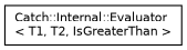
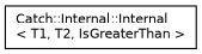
  digraph {
    rankdir=LR
-   n1 [color=black fillcolor=white fontname=Helvetica fontsize=10 height=0.2 label="Catch::Internal::Evaluator\l\< T1, T2, IsGreaterThan \>" shape=record style=filled width=0.4]
+   n1 [color=black fillcolor=white fontname=Helvetica fontsize=10 height=0.2 label="Catch::Internal::Internal\l\< T1, T2, IsGreaterThan \>" shape=record style=filled width=0.4]
  }
